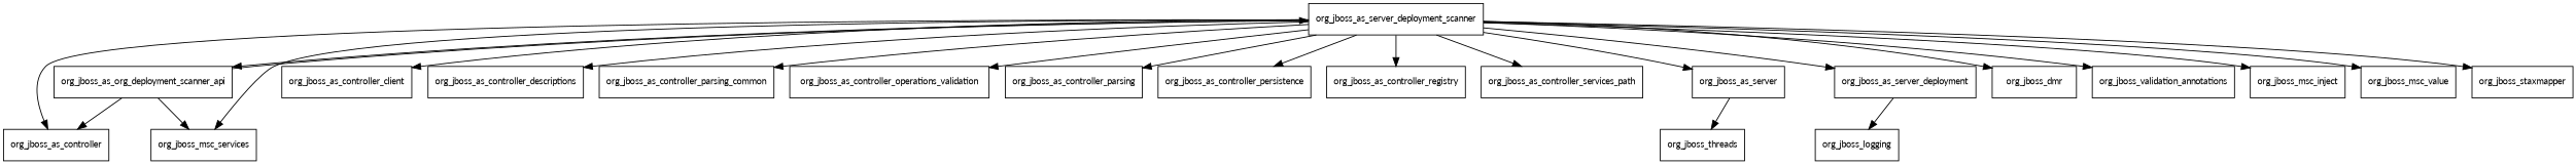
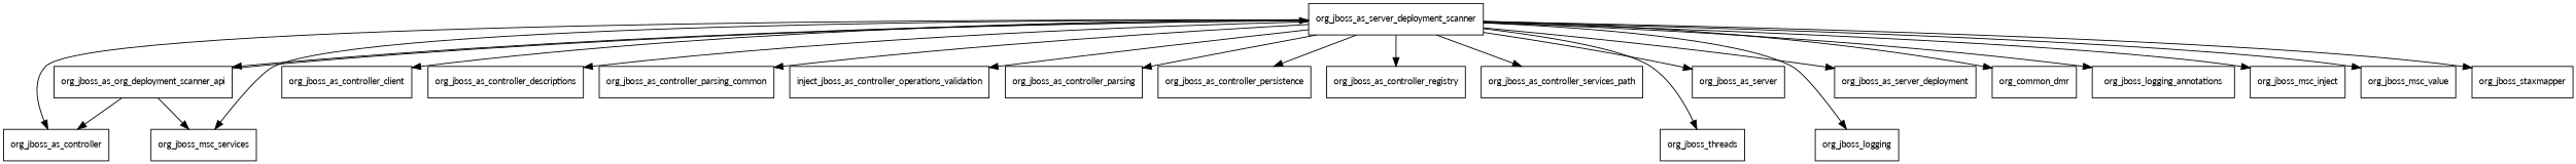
  digraph {
    fontname=Lato
    node [fontname=Lato fontsize=10.0 shape=box]
    edge [fontname=Lato]
    org_jboss_as_server_deployment_scanner
    org_jboss_as_controller
    org_jboss_as_controller_client
    org_jboss_as_controller_descriptions
    n5 [label=org_jboss_as_controller_parsing_common]
-   org_jboss_as_controller_operations_validation
+   org_jboss_as_controller_operations_validation [label=inject_jboss_as_controller_operations_validation]
    org_jboss_as_controller_parsing
    org_jboss_as_controller_persistence
    org_jboss_as_controller_registry
    org_jboss_as_controller_services_path
    org_jboss_as_server
    org_jboss_as_server_deployment
    n13 [label=org_jboss_as_org_deployment_scanner_api]
-   org_jboss_dmr
+   org_jboss_dmr [label=org_common_dmr]
    org_jboss_logging
-   org_jboss_logging_annotations [label=org_jboss_validation_annotations]
+   org_jboss_logging_annotations
    org_jboss_msc_inject
    n18 [label=org_jboss_msc_services]
    org_jboss_msc_value
    org_jboss_staxmapper
    org_jboss_threads
    org_jboss_as_server_deployment_scanner -> org_jboss_as_controller
    org_jboss_as_server_deployment_scanner -> org_jboss_as_controller_client
    org_jboss_as_server_deployment_scanner -> org_jboss_as_controller_descriptions
    org_jboss_as_server_deployment_scanner -> n5
    org_jboss_as_server_deployment_scanner -> org_jboss_as_controller_operations_validation
    org_jboss_as_server_deployment_scanner -> org_jboss_as_controller_parsing
    org_jboss_as_server_deployment_scanner -> org_jboss_as_controller_persistence
    org_jboss_as_server_deployment_scanner -> org_jboss_as_controller_registry
    org_jboss_as_server_deployment_scanner -> org_jboss_as_controller_services_path
    org_jboss_as_server_deployment_scanner -> org_jboss_as_server
    org_jboss_as_server_deployment_scanner -> org_jboss_as_server_deployment
    org_jboss_as_server_deployment_scanner -> n13
    org_jboss_as_server_deployment_scanner -> org_jboss_dmr
-   org_jboss_as_server_deployment -> org_jboss_logging
+   org_jboss_as_server_deployment_scanner -> org_jboss_logging
    org_jboss_as_server_deployment_scanner -> org_jboss_logging_annotations
    org_jboss_as_server_deployment_scanner -> org_jboss_msc_inject
    org_jboss_as_server_deployment_scanner -> n18
    org_jboss_as_server_deployment_scanner -> org_jboss_msc_value
    org_jboss_as_server_deployment_scanner -> org_jboss_staxmapper
-   org_jboss_as_server -> org_jboss_threads
+   org_jboss_as_server_deployment_scanner -> org_jboss_threads
    n13 -> org_jboss_as_server_deployment_scanner
    n13 -> org_jboss_as_controller
    n13 -> n18
  }
